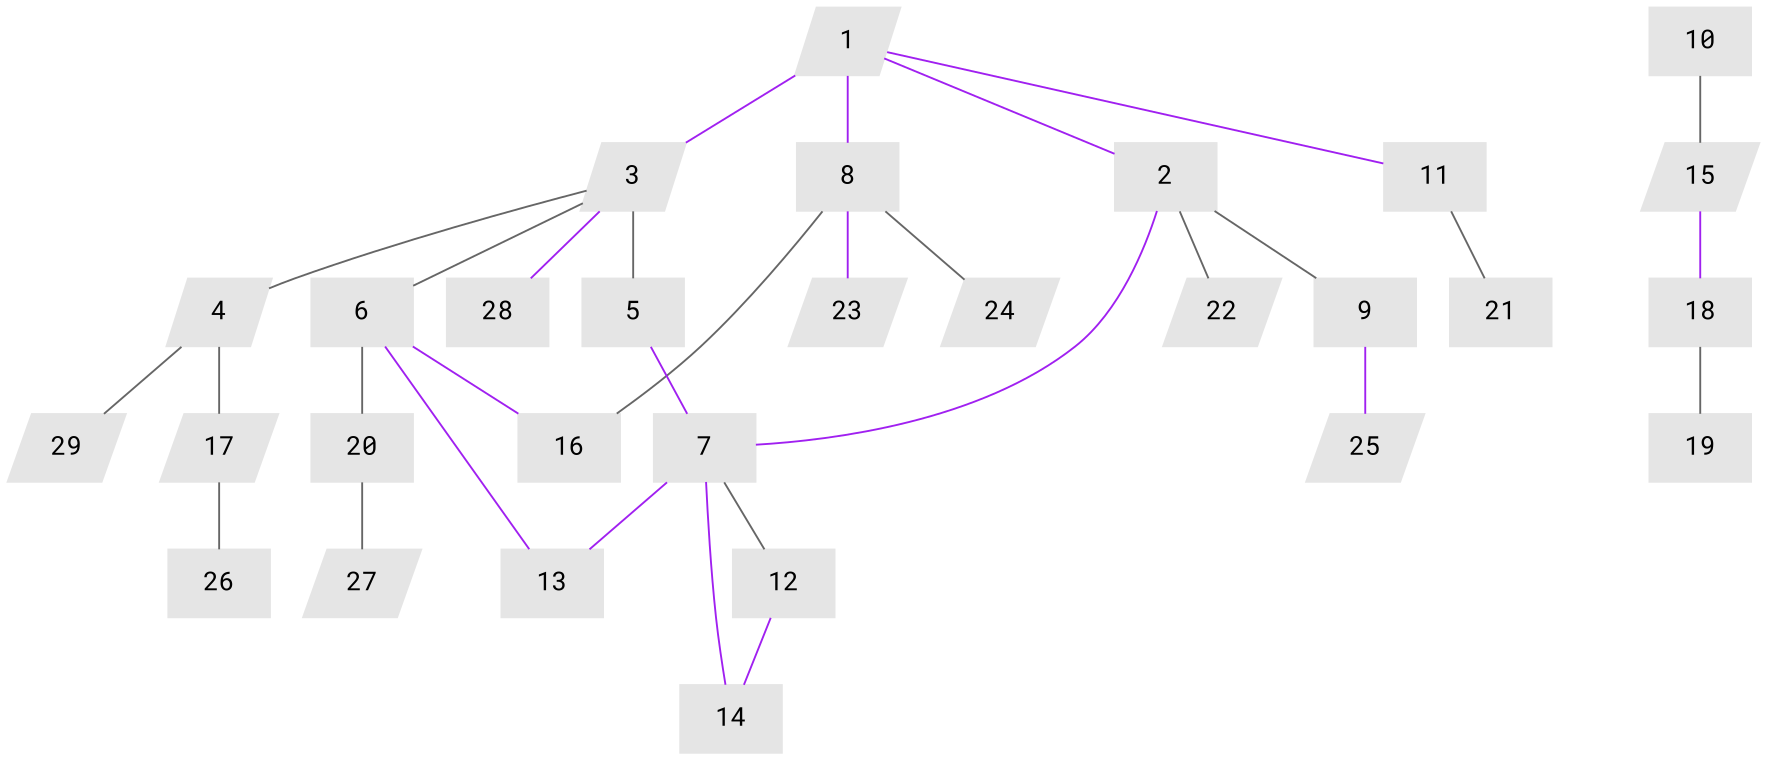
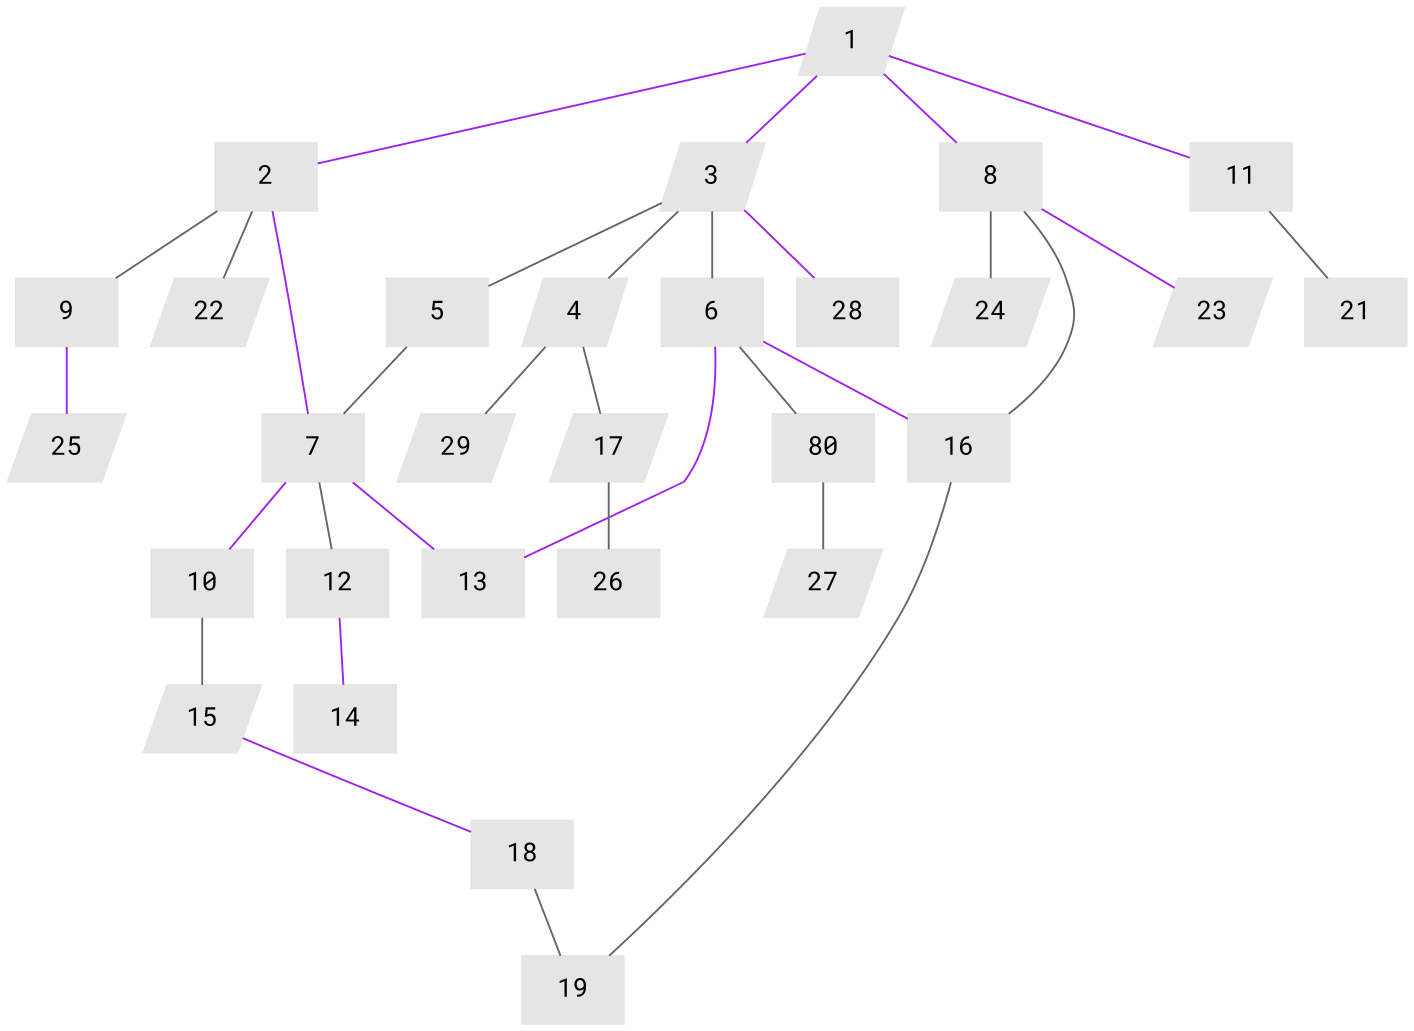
  graph {
    fontname="Roboto Mono"
    node [color=gray90 fontname="Roboto Mono" shape=box style=filled]
    edge [color=gray40 fontname="Roboto Mono" weight=1.0]
    1 [shape=parallelogram]
    2
    3 [shape=parallelogram]
    8
    11
    7
    9
    22 [shape=parallelogram]
    4 [shape=parallelogram]
    5
    6
    28
    16
    23 [shape=parallelogram]
    24 [shape=parallelogram]
    21
    13
    10
    12
    25 [shape=parallelogram]
    17 [shape=parallelogram]
    29 [shape=parallelogram]
-   20
+   20 [label=80]
    26
    19
    27 [shape=parallelogram]
    15 [shape=parallelogram]
    14
    18
    1 -- 2 [color=purple]
    1 -- 3 [color=purple weight=2.0]
    1 -- 8 [color=purple weight=2.0]
    1 -- 11 [color=purple]
    2 -- 7 [color=purple]
    2 -- 9
    2 -- 22
    3 -- 4
    3 -- 5 [weight=2.0]
    3 -- 6
    3 -- 28 [color=purple]
    8 -- 16
    8 -- 23 [color=purple]
    8 -- 24
    11 -- 21
    7 -- 13 [color=purple]
-   7 -- 14 [color=purple]
+   7 -- 10 [color=purple]
    7 -- 12
    9 -- 25 [color=purple]
    4 -- 17
    4 -- 29
-   5 -- 7 [color=purple]
+   5 -- 7
    6 -- 16 [color=purple]
    6 -- 13 [color=purple]
    6 -- 20
+   16 -- 19
    10 -- 15
    12 -- 14 [color=purple]
    17 -- 26 [weight=2.0]
    20 -- 27
    15 -- 18 [color=purple]
    18 -- 19
  }
